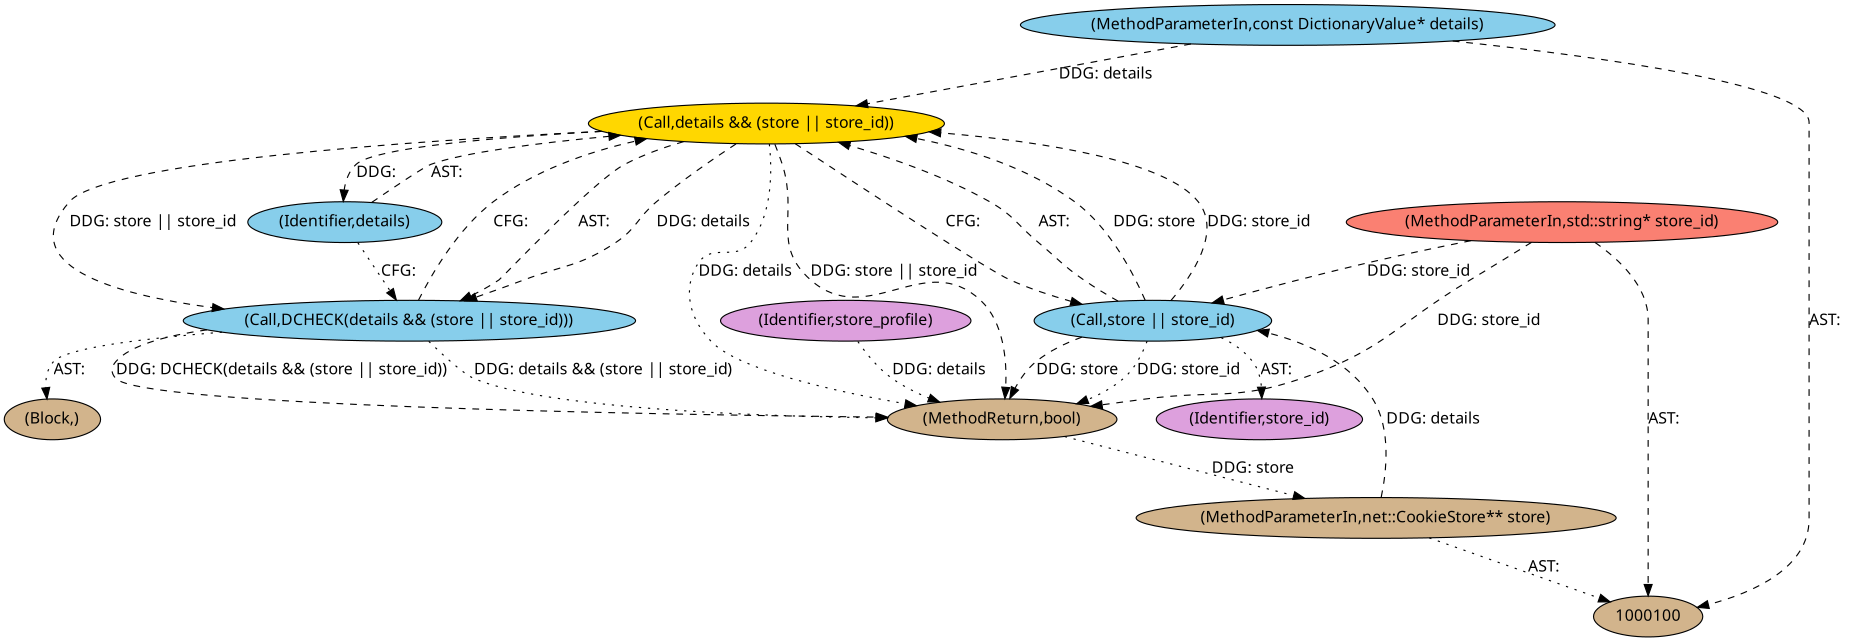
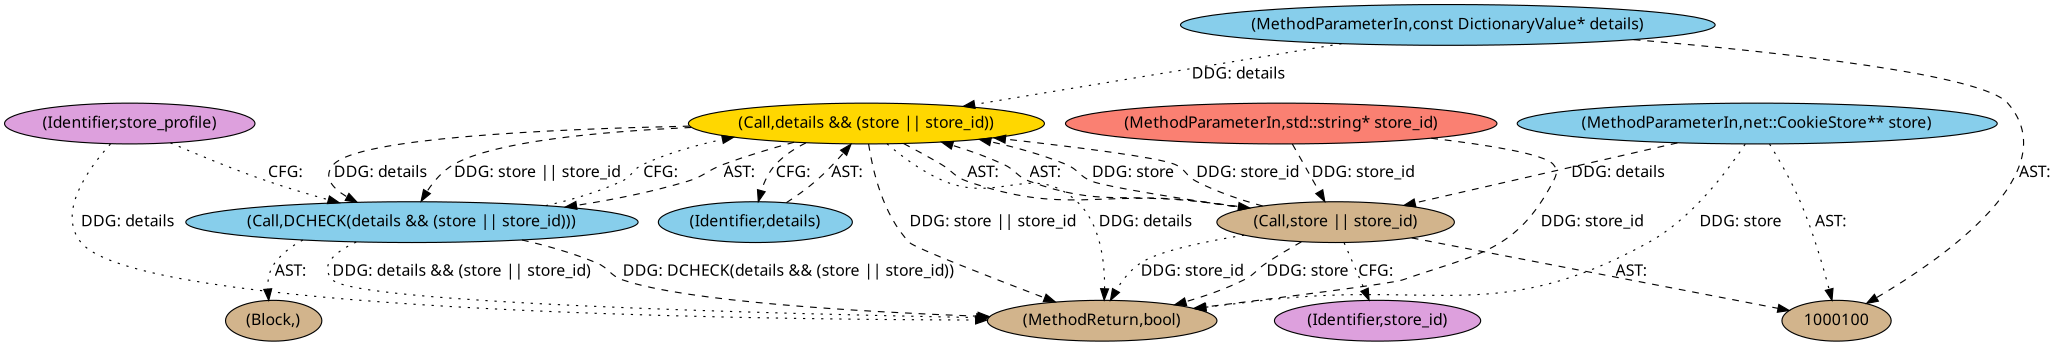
  digraph {
    fontname="Noto Sans"
    node [fillcolor=tan fontname="Noto Sans" style=filled]
    edge [fontname="Noto Sans" style=dashed]
    n1 [fillcolor=gold label="(Call,details && (store || store_id))"]
-   n2 [fillcolor=skyblue label="(Call,store || store_id)"]
+   n2 [label="(Call,store || store_id)"]
    n3 [fillcolor=skyblue label="(Call,DCHECK(details && (store || store_id)))"]
    n4 [fillcolor=skyblue label="(Identifier,details)"]
    n5 [label="(MethodReturn,bool)"]
    n6 [fillcolor=plum label="(Identifier,store_id)"]
    n7 [label="(Block,)"]
    n8 [fillcolor=skyblue label="(MethodParameterIn,const DictionaryValue* details)"]
    1000100
-   n10 [label="(MethodParameterIn,net::CookieStore** store)"]
+   n10 [fillcolor=skyblue label="(MethodParameterIn,net::CookieStore** store)"]
    n11 [fillcolor=salmon label="(MethodParameterIn,std::string* store_id)"]
    n12 [fillcolor=plum label="(Identifier,store_profile)"]
-   n1 -> n2 [label="CFG: "]
+   n1 -> n2 [label="AST: "]
    n1 -> n3 [label="AST: "]
    n1 -> n3 [label="DDG: details"]
    n1 -> n3 [label="DDG: store || store_id"]
-   n1 -> n4 [label="DDG: "]
+   n1 -> n4 [label="CFG: "]
    n1 -> n5 [label="DDG: store || store_id"]
    n1 -> n5 [label="DDG: details" style=dotted]
    n2 -> n1 [label="AST: "]
    n2 -> n1 [label="DDG: store"]
    n2 -> n1 [label="DDG: store_id"]
    n2 -> n5 [label="DDG: store_id" style=dotted]
    n2 -> n5 [label="DDG: store"]
-   n2 -> n6 [label="AST: " style=dotted]
-   n3 -> n1 [label="CFG: "]
+   n2 -> n6 [label="CFG: " style=dotted]
+   n3 -> n1 [label="CFG: " style=dotted]
    n3 -> n5 [label="DDG: DCHECK(details && (store || store_id))"]
    n3 -> n5 [label="DDG: details && (store || store_id)" style=dotted]
    n3 -> n7 [label="AST: " style=dotted]
    n4 -> n1 [label="AST: "]
-   n8 -> n1 [label="DDG: details"]
+   n8 -> n1 [label="DDG: details" style=dotted]
    n8 -> 1000100 [label="AST: "]
    n10 -> n2 [label="DDG: details"]
-   n5 -> n10 [label="DDG: store" style=dotted]
+   n10 -> n5 [label="DDG: store" style=dotted]
    n10 -> 1000100 [label="AST: " style=dotted]
    n11 -> n2 [label="DDG: store_id"]
    n11 -> n5 [label="DDG: store_id"]
-   n11 -> 1000100 [label="AST: "]
-   n4 -> n3 [label="CFG: " style=dotted]
+   n2 -> 1000100 [label="AST: "]
+   n12 -> n3 [label="CFG: " style=dotted]
    n12 -> n5 [label="DDG: details" style=dotted]
  }
